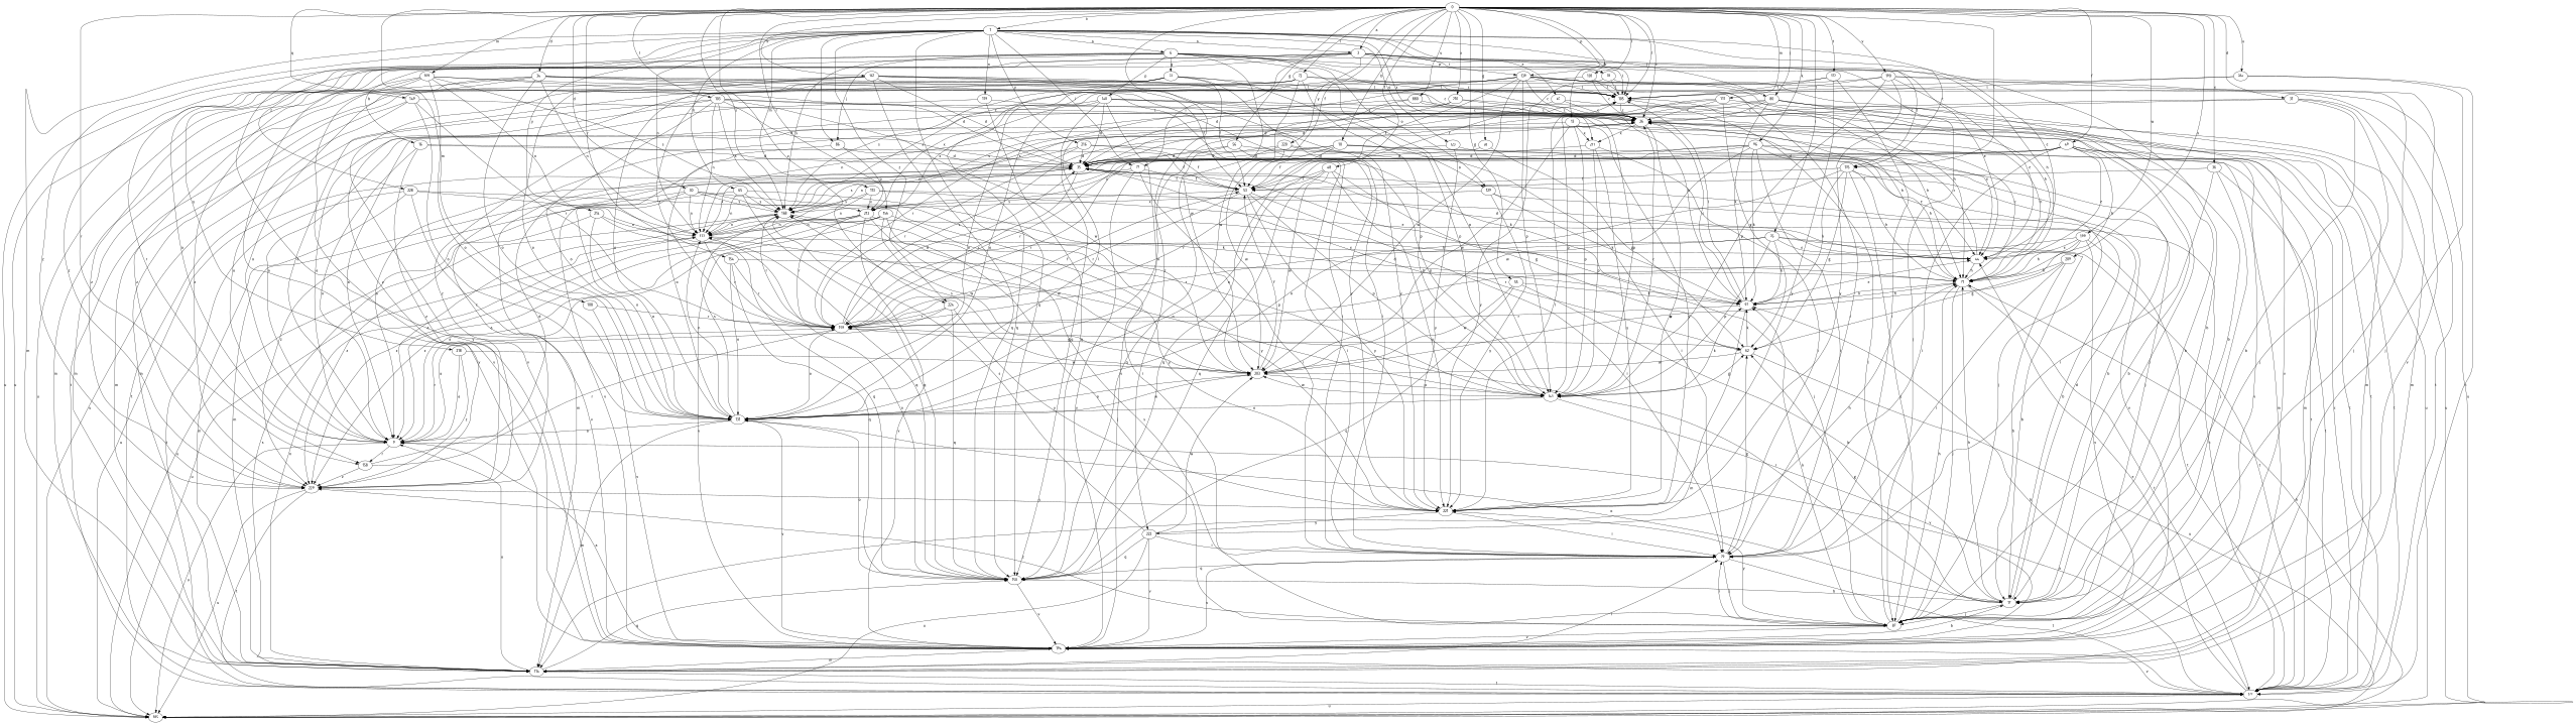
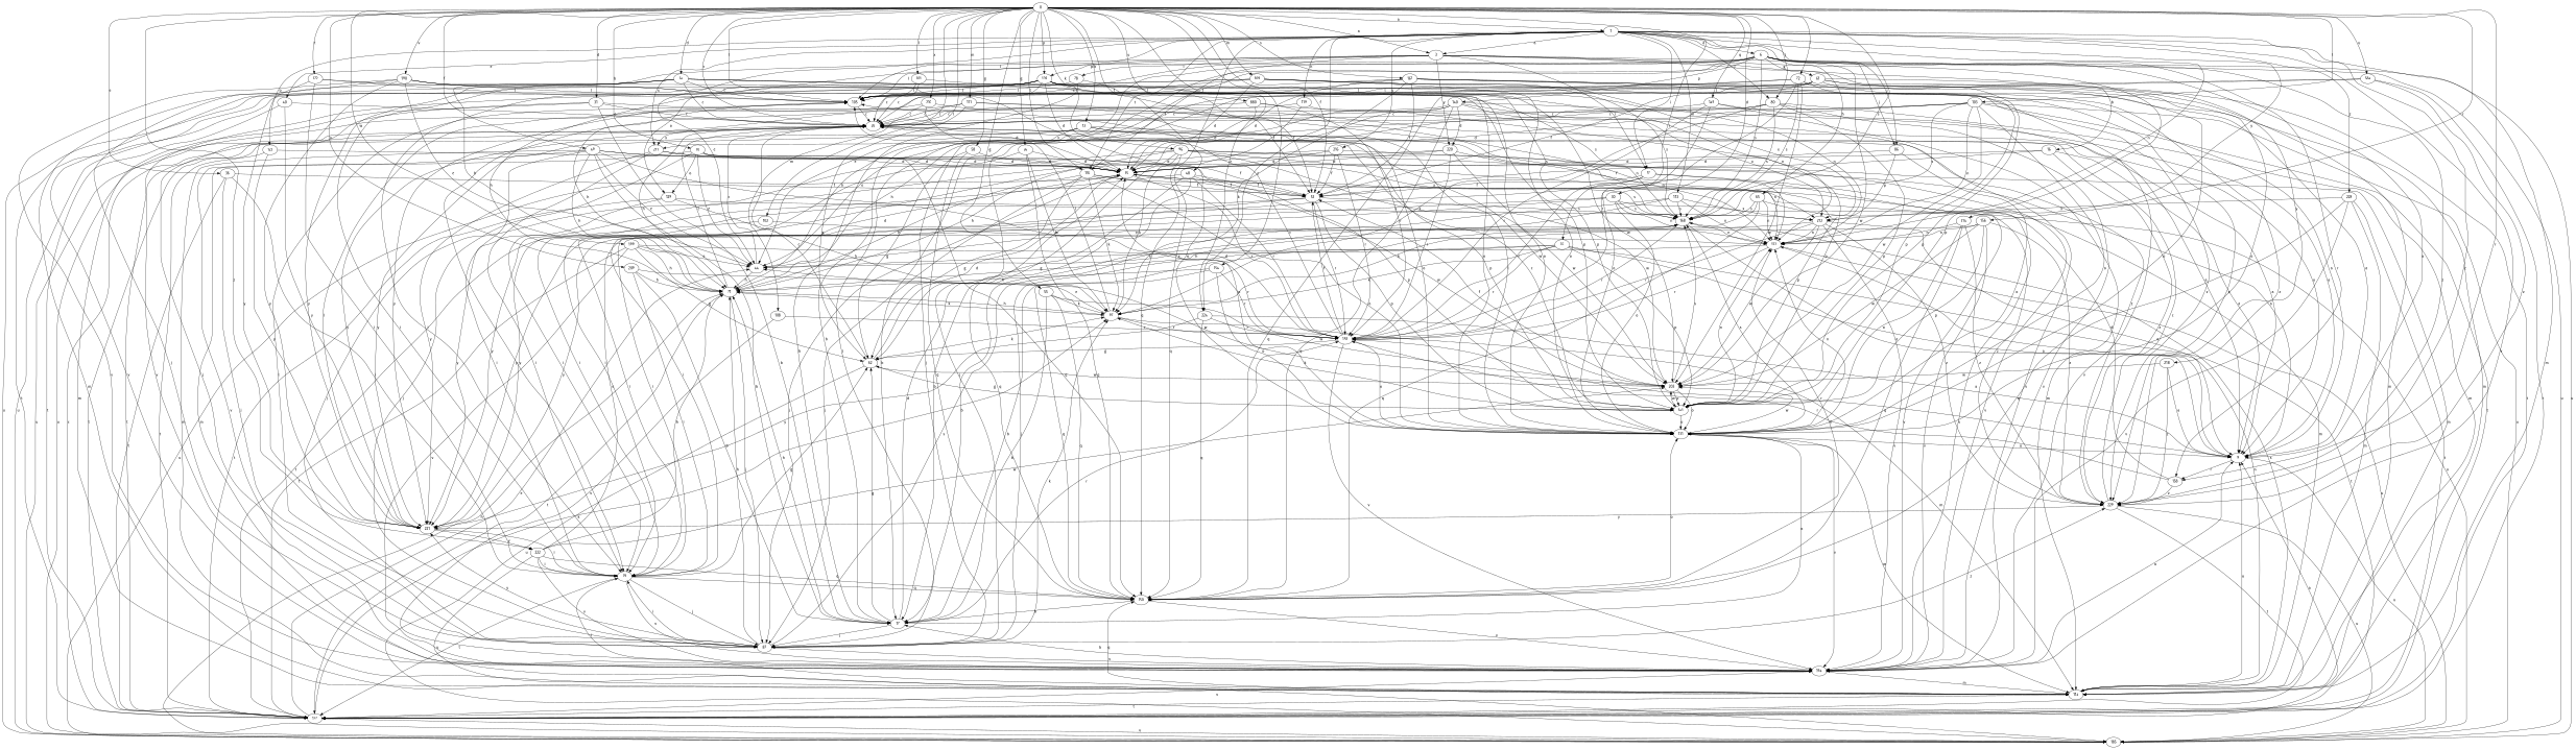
  strict digraph {
    fontname="Fira Sans"
    node [fontname="Fira Sans"]
    edge [fontname="Fira Sans"]
    0
    1
    3
    10
    13
    26
    30
    31
    34
    36
    48
    49
    53
    55
    56
    58
    72
    76
    80
    96
    101
+   102
    103
    105
    108
    109
    111
    139
    149
    154
    156
    158
    167
    168
    172
    176
    n37 [label=880]
    n38 [label=584]
    190
    199
    209
    210
    222
    224
    6
    40
    44
    65
    77
    86
    113
    114
    119
    122
    123
    150
    194
    211
    214
    216
    228
    229
    9
    16
    71
    78
    185
    218
    220
    87
    129
    35
    141
    203
    177
    221
    131
    79
    17
    159
    62
    212
    97
    61
    140
    0 -> 1 [label=a]
    0 -> 3 [label=a]
    0 -> 10 [label=b]
    0 -> 13 [label=b]
    0 -> 26 [label=c]
    0 -> 30 [label=d]
    0 -> 31 [label=d]
    0 -> 34 [label=d]
    0 -> 36 [label=e]
    0 -> 48 [label=f]
    0 -> 49 [label=f]
    0 -> 53 [label=f]
    0 -> 55 [label=g]
    0 -> 56 [label=g]
    0 -> 58 [label=g]
    0 -> 72 [label=i]
    0 -> 76 [label=i]
    0 -> 80 [label=j]
    0 -> 96 [label=k]
    0 -> 101 [label=l]
+   0 -> 102 [label=l]
    0 -> 103 [label=l]
    0 -> 105 [label=l]
    0 -> 108 [label=m]
    0 -> 109 [label=m]
    0 -> 111 [label=m]
    0 -> 139 [label=p]
    0 -> 149 [label=q]
    0 -> 154 [label=r]
    0 -> 156 [label=r]
    0 -> 158 [label=r]
    0 -> 167 [label=s]
    0 -> 168 [label=s]
    0 -> 172 [label=t]
    0 -> 176 [label=t]
    0 -> n37 [label=u]
    0 -> n38 [label=u]
    0 -> 190 [label=v]
    0 -> 199 [label=w]
    0 -> 209 [label=x]
    0 -> 210 [label=x]
    0 -> 222 [label=z]
    0 -> 224 [label=z]
    1 -> 3 [label=a]
    1 -> 80 [label=j]
    1 -> 105 [label=l]
    1 -> 176 [label=t]
    1 -> 224 [label=z]
    1 -> 6 [label=a]
    1 -> 40 [label=e]
    1 -> 44 [label=e]
    1 -> 65 [label=h]
    1 -> 77 [label=i]
    1 -> 86 [label=j]
    1 -> 113 [label=m]
    1 -> 114 [label=m]
    1 -> 119 [label=n]
    1 -> 122 [label=n]
    1 -> 123 [label=o]
    1 -> 150 [label=q]
    1 -> 194 [label=v]
    1 -> 211 [label=x]
    1 -> 214 [label=y]
    1 -> 216 [label=y]
    1 -> 228 [label=z]
    1 -> 229 [label=z]
    3 -> 105 [label=l]
    3 -> 139 [label=p]
    3 -> 176 [label=t]
    3 -> 77 [label=i]
    3 -> 9 [label=a]
    3 -> 16 [label=b]
    3 -> 71 [label=h]
    3 -> 78 [label=i]
    3 -> 185 [label=u]
    3 -> 218 [label=y]
    3 -> 220 [label=y]
    10 -> 53 [label=f]
    10 -> 44 [label=e]
    10 -> 114 [label=m]
    10 -> 150 [label=q]
    10 -> 87 [label=j]
    10 -> 129 [label=o]
    10 -> 35 [label=d]
    13 -> 122 [label=n]
    13 -> 211 [label=x]
    13 -> 141 [label=p]
    13 -> 203 [label=w]
    13 -> 177 [label=t]
    13 -> 221 [label=y]
    26 -> 211 [label=x]
    26 -> 9 [label=a]
    26 -> 71 [label=h]
    26 -> 177 [label=t]
    26 -> 221 [label=y]
    30 -> 168 [label=s]
    30 -> 122 [label=n]
    30 -> 229 [label=z]
    30 -> 221 [label=y]
    30 -> 131 [label=o]
    30 -> 79 [label=i]
    31 -> 26 [label=c]
    31 -> 114 [label=m]
    31 -> 87 [label=j]
    31 -> 131 [label=o]
    31 -> 17 [label=b]
    34 -> 26 [label=c]
    34 -> 105 [label=l]
    34 -> 114 [label=m]
    34 -> 122 [label=n]
    34 -> 194 [label=v]
    34 -> 229 [label=z]
    34 -> 221 [label=y]
    34 -> 131 [label=o]
    34 -> 79 [label=i]
    36 -> 53 [label=f]
    36 -> 87 [label=j]
    36 -> 177 [label=t]
    36 -> 79 [label=i]
    48 -> 53 [label=f]
    48 -> 150 [label=q]
    48 -> 203 [label=w]
    48 -> 221 [label=y]
    48 -> 159 [label=r]
    48 -> 62 [label=g]
    49 -> 44 [label=e]
    49 -> 114 [label=m]
    49 -> 194 [label=v]
    49 -> 71 [label=h]
    49 -> 35 [label=d]
    49 -> 131 [label=o]
    49 -> 79 [label=i]
    49 -> 17 [label=b]
    49 -> 212 [label=x]
    53 -> 168 [label=s]
    53 -> 141 [label=p]
    53 -> 221 [label=y]
    53 -> 79 [label=i]
    53 -> 159 [label=r]
    55 -> 150 [label=q]
    55 -> 203 [label=w]
    55 -> 17 [label=b]
    55 -> 97 [label=k]
    56 -> 150 [label=q]
    56 -> 87 [label=j]
    56 -> 35 [label=d]
    56 -> 97 [label=k]
-   167 -> 150 [label=q]
+   58 -> 150 [label=q]
    58 -> 35 [label=d]
    58 -> 62 [label=g]
    72 -> 105 [label=l]
    72 -> 168 [label=s]
    72 -> 71 [label=h]
    72 -> 141 [label=p]
    72 -> 203 [label=w]
    72 -> 131 [label=o]
    72 -> 159 [label=r]
    76 -> 44 [label=e]
    76 -> 9 [label=a]
    76 -> 141 [label=p]
    76 -> 177 [label=t]
    76 -> 17 [label=b]
    76 -> 159 [label=r]
    76 -> 97 [label=k]
    80 -> 26 [label=c]
    80 -> 168 [label=s]
    80 -> 114 [label=m]
    80 -> 194 [label=v]
    80 -> 87 [label=j]
    80 -> 141 [label=p]
    80 -> 97 [label=k]
    96 -> 114 [label=m]
    96 -> 122 [label=n]
    96 -> 9 [label=a]
    96 -> 71 [label=h]
    96 -> 35 [label=d]
    96 -> 203 [label=w]
    96 -> 79 [label=i]
    96 -> 17 [label=b]
    96 -> 97 [label=k]
    101 -> 26 [label=c]
    101 -> 105 [label=l]
    101 -> 131 [label=o]
+   102 -> 122 [label=n]
+   102 -> 177 [label=t]
    103 -> 26 [label=c]
    103 -> 168 [label=s]
    103 -> 122 [label=n]
    103 -> 71 [label=h]
    103 -> 185 [label=u]
    103 -> 35 [label=d]
    103 -> 203 [label=w]
    103 -> 177 [label=t]
    103 -> 131 [label=o]
    105 -> 26 [label=c]
    105 -> 71 [label=h]
    108 -> 194 [label=v]
    108 -> 159 [label=r]
    109 -> 105 [label=l]
    109 -> 168 [label=s]
    109 -> 122 [label=n]
    109 -> 194 [label=v]
    109 -> 229 [label=z]
    109 -> 185 [label=u]
    109 -> 35 [label=d]
    109 -> 131 [label=o]
    111 -> 26 [label=c]
    111 -> 168 [label=s]
    111 -> 229 [label=z]
    111 -> 185 [label=u]
    111 -> 62 [label=g]
    139 -> 26 [label=c]
    139 -> 53 [label=f]
    139 -> 105 [label=l]
    139 -> 9 [label=a]
    139 -> 71 [label=h]
    139 -> 185 [label=u]
    139 -> 35 [label=d]
    139 -> 141 [label=p]
    139 -> 203 [label=w]
    139 -> 177 [label=t]
    139 -> 79 [label=i]
    139 -> 212 [label=x]
    149 -> 26 [label=c]
    149 -> 114 [label=m]
    149 -> 9 [label=a]
    149 -> 131 [label=o]
    149 -> 159 [label=r]
    154 -> 150 [label=q]
    154 -> 71 [label=h]
    154 -> 131 [label=o]
    154 -> 159 [label=r]
    156 -> 122 [label=n]
    156 -> 194 [label=v]
    156 -> 229 [label=z]
    156 -> 87 [label=j]
    156 -> 141 [label=p]
    156 -> 203 [label=w]
    158 -> 229 [label=z]
    158 -> 35 [label=d]
    158 -> 159 [label=r]
    167 -> 53 [label=f]
    167 -> 105 [label=l]
    167 -> 114 [label=m]
    167 -> 194 [label=v]
    167 -> 229 [label=z]
    167 -> 9 [label=a]
    167 -> 35 [label=d]
    167 -> 221 [label=y]
    167 -> 97 [label=k]
    168 -> 122 [label=n]
    168 -> 9 [label=a]
    168 -> 221 [label=y]
    168 -> 159 [label=r]
    172 -> 105 [label=l]
    172 -> 168 [label=s]
    172 -> 221 [label=y]
    172 -> 79 [label=i]
    176 -> 53 [label=f]
    176 -> 194 [label=v]
    176 -> 71 [label=h]
    176 -> 87 [label=j]
    176 -> 131 [label=o]
    176 -> 62 [label=g]
    176 -> 97 [label=k]
    n37 -> 26 [label=c]
    n37 -> 35 [label=d]
    n37 -> 141 [label=p]
    n37 -> 159 [label=r]
    n38 -> 105 [label=l]
    n38 -> 229 [label=z]
    n38 -> 87 [label=j]
    n38 -> 177 [label=t]
    190 -> 105 [label=l]
    190 -> 44 [label=e]
    190 -> 194 [label=v]
    190 -> 87 [label=j]
    190 -> 141 [label=p]
    190 -> 221 [label=y]
    190 -> 131 [label=o]
    199 -> 44 [label=e]
    199 -> 194 [label=v]
    199 -> 71 [label=h]
    199 -> 177 [label=t]
    199 -> 159 [label=r]
    199 -> 62 [label=g]
    209 -> 71 [label=h]
    209 -> 203 [label=w]
    209 -> 79 [label=i]
    209 -> 17 [label=b]
    210 -> 26 [label=c]
    210 -> 122 [label=n]
    210 -> 185 [label=u]
    210 -> 35 [label=d]
    222 -> 168 [label=s]
    222 -> 150 [label=q]
    222 -> 194 [label=v]
    222 -> 71 [label=h]
    222 -> 185 [label=u]
    222 -> 203 [label=w]
    222 -> 79 [label=i]
    224 -> 150 [label=q]
    224 -> 9 [label=a]
    224 -> 221 [label=y]
    224 -> 159 [label=r]
    6 -> 26 [label=c]
    6 -> 158 [label=r]
    6 -> 168 [label=s]
    6 -> 44 [label=e]
    6 -> 86 [label=j]
    6 -> 229 [label=z]
    6 -> 185 [label=u]
    6 -> 87 [label=j]
    6 -> 129 [label=o]
    6 -> 141 [label=p]
    6 -> 203 [label=w]
    6 -> 17 [label=b]
    6 -> 61 [label=g]
    6 -> 140 [label=p]
    40 -> 26 [label=c]
    40 -> 177 [label=t]
    40 -> 221 [label=y]
    44 -> 26 [label=c]
    44 -> 71 [label=h]
    44 -> 35 [label=d]
    65 -> 168 [label=s]
    65 -> 122 [label=n]
    65 -> 150 [label=q]
    65 -> 185 [label=u]
    65 -> 97 [label=k]
    77 -> 53 [label=f]
    77 -> 114 [label=m]
    77 -> 194 [label=v]
    77 -> 79 [label=i]
    77 -> 159 [label=r]
    86 -> 35 [label=d]
    86 -> 131 [label=o]
    86 -> 212 [label=p]
    113 -> 168 [label=s]
    113 -> 44 [label=e]
    113 -> 122 [label=n]
    113 -> 17 [label=b]
    113 -> 212 [label=x]
    114 -> 168 [label=s]
    114 -> 122 [label=n]
    114 -> 150 [label=q]
    114 -> 9 [label=a]
    114 -> 177 [label=t]
    114 -> 79 [label=i]
    119 -> 26 [label=c]
    119 -> 150 [label=q]
    119 -> 9 [label=a]
    122 -> 44 [label=e]
    122 -> 185 [label=u]
    122 -> 159 [label=r]
    123 -> 35 [label=d]
    123 -> 177 [label=t]
    123 -> 221 [label=y]
    150 -> 122 [label=n]
    150 -> 194 [label=v]
    150 -> 131 [label=o]
    150 -> 17 [label=b]
    194 -> 114 [label=m]
    194 -> 9 [label=a]
    194 -> 17 [label=b]
    211 -> 35 [label=d]
    211 -> 141 [label=p]
    211 -> 221 [label=y]
    211 -> 79 [label=i]
    214 -> 122 [label=n]
    214 -> 150 [label=q]
    214 -> 229 [label=z]
    214 -> 131 [label=o]
    216 -> 53 [label=f]
    216 -> 194 [label=v]
    216 -> 35 [label=d]
    216 -> 79 [label=i]
    216 -> 159 [label=r]
    228 -> 114 [label=m]
    228 -> 150 [label=q]
    228 -> 194 [label=v]
    228 -> 177 [label=t]
    228 -> 212 [label=x]
    229 -> 26 [label=c]
    229 -> 185 [label=u]
    229 -> 177 [label=t]
    229 -> 221 [label=y]
    9 -> 158 [label=r]
    9 -> 185 [label=u]
    9 -> 159 [label=r]
    16 -> 53 [label=f]
    16 -> 229 [label=z]
    16 -> 9 [label=a]
    16 -> 35 [label=d]
    71 -> 26 [label=c]
    71 -> 87 [label=j]
    71 -> 177 [label=t]
    71 -> 97 [label=k]
    78 -> 53 [label=f]
    78 -> 105 [label=l]
    78 -> 17 [label=b]
    185 -> 71 [label=h]
    218 -> 229 [label=z]
    218 -> 9 [label=a]
    218 -> 203 [label=w]
    220 -> 35 [label=d]
    220 -> 141 [label=p]
    220 -> 203 [label=w]
    220 -> 79 [label=i]
    220 -> 159 [label=r]
    87 -> 105 [label=l]
    87 -> 168 [label=s]
    87 -> 194 [label=v]
    87 -> 229 [label=z]
    87 -> 71 [label=h]
    87 -> 221 [label=y]
    87 -> 79 [label=i]
    87 -> 97 [label=k]
    129 -> 177 [label=t]
    129 -> 221 [label=y]
    129 -> 212 [label=x]
    129 -> 97 [label=k]
    35 -> 53 [label=f]
    35 -> 168 [label=s]
    35 -> 185 [label=u]
    35 -> 87 [label=j]
    35 -> 159 [label=r]
    141 -> 26 [label=c]
    141 -> 122 [label=n]
    141 -> 203 [label=w]
    141 -> 131 [label=o]
    141 -> 62 [label=g]
    141 -> 97 [label=k]
    203 -> 53 [label=f]
    203 -> 168 [label=s]
    203 -> 141 [label=p]
    203 -> 131 [label=o]
    177 -> 26 [label=c]
    177 -> 44 [label=e]
    177 -> 194 [label=v]
    177 -> 9 [label=a]
    177 -> 185 [label=u]
    177 -> 97 [label=k]
    221 -> 105 [label=l]
    221 -> 222 [label=y]
    221 -> 79 [label=i]
    131 -> 105 [label=l]
    131 -> 168 [label=s]
    131 -> 114 [label=m]
    131 -> 122 [label=n]
    131 -> 194 [label=v]
    131 -> 9 [label=a]
    131 -> 203 [label=w]
    79 -> 150 [label=q]
    79 -> 194 [label=v]
    79 -> 87 [label=j]
    79 -> 177 [label=t]
    79 -> 62 [label=g]
    17 -> 71 [label=h]
    17 -> 87 [label=j]
    17 -> 35 [label=d]
    17 -> 131 [label=o]
    17 -> 159 [label=r]
    17 -> 62 [label=g]
    159 -> 26 [label=c]
    159 -> 53 [label=f]
-   141 -> 194 [label=v]
+   159 -> 194 [label=v]
    159 -> 35 [label=d]
    159 -> 131 [label=o]
    159 -> 62 [label=g]
-   97 -> 26 [label=c]
+   62 -> 26 [label=c]
    62 -> 185 [label=u]
    62 -> 35 [label=d]
    62 -> 203 [label=w]
    62 -> 97 [label=k]
    212 -> 122 [label=n]
    212 -> 194 [label=v]
    212 -> 229 [label=z]
    212 -> 9 [label=a]
    212 -> 71 [label=h]
    212 -> 203 [label=w]
    212 -> 159 [label=r]
    97 -> 105 [label=l]
    97 -> 44 [label=e]
    97 -> 114 [label=m]
    97 -> 71 [label=h]
    97 -> 159 [label=r]
    61 -> 53 [label=f]
    61 -> 105 [label=l]
    61 -> 114 [label=m]
    61 -> 150 [label=q]
    61 -> 141 [label=p]
    61 -> 177 [label=t]
    61 -> 131 [label=o]
    61 -> 79 [label=i]
    140 -> 26 [label=c]
    140 -> 44 [label=e]
    140 -> 150 [label=q]
    140 -> 194 [label=v]
    140 -> 9 [label=a]
-   140 -> 35 [label=d]
+   140 -> 220 [label=d]
    140 -> 17 [label=b]
    140 -> 212 [label=x]
  }
